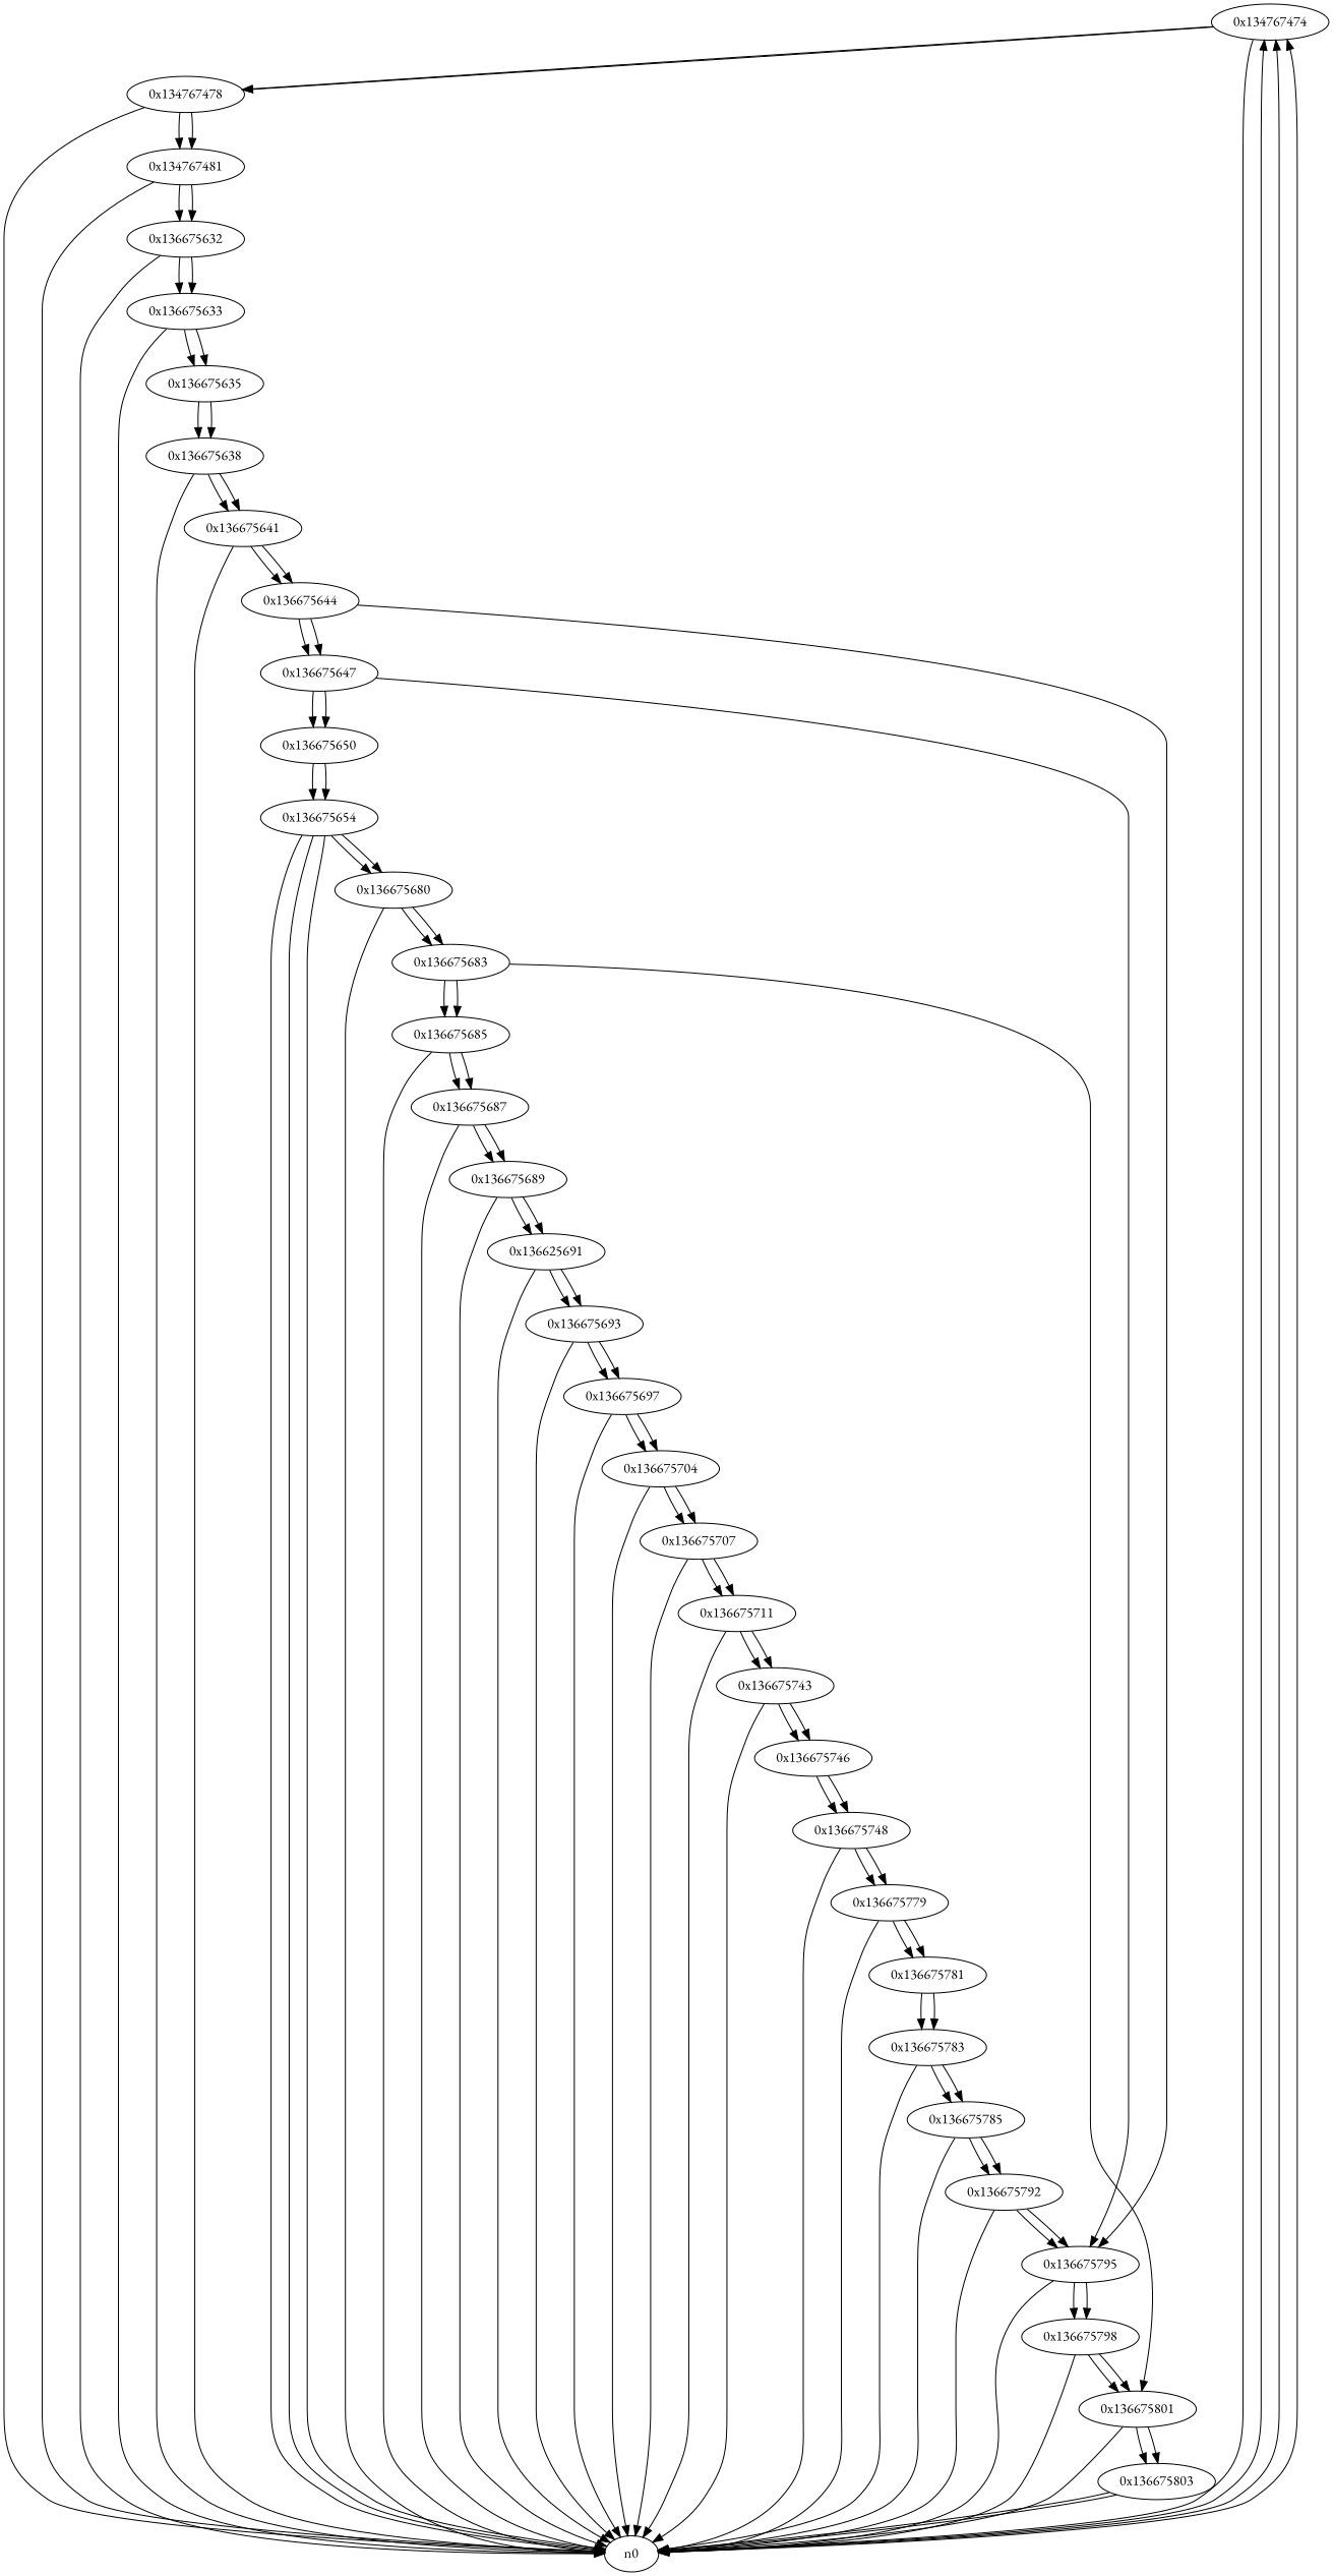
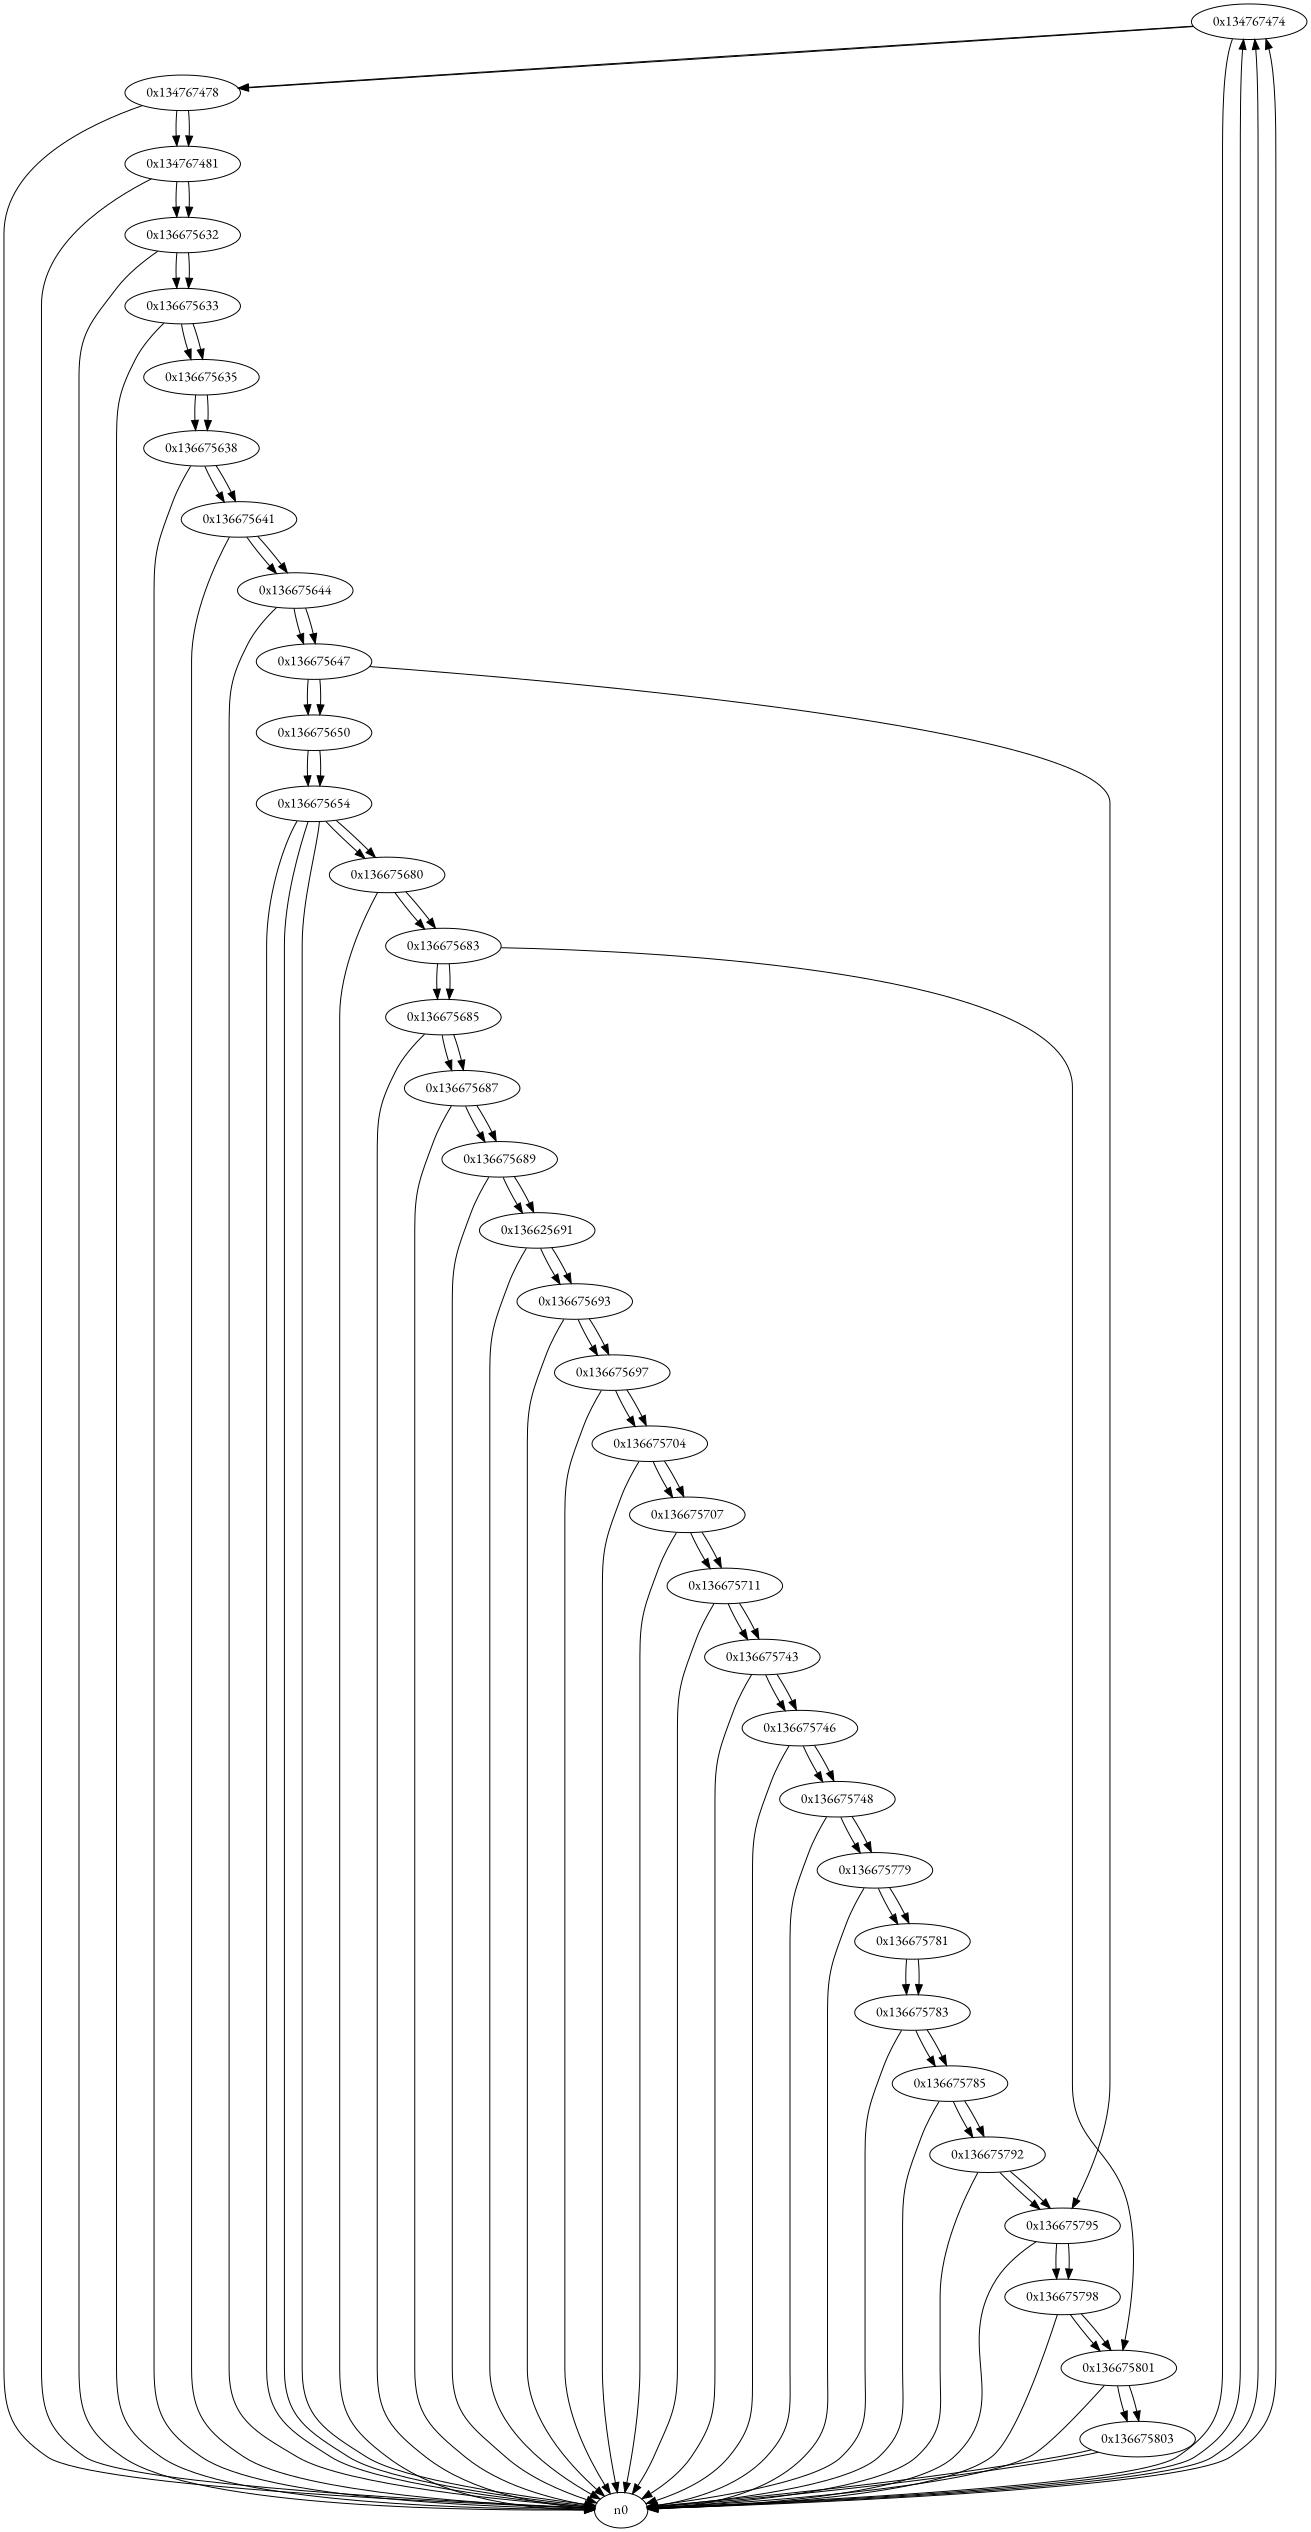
  digraph {
    fontname="EB Garamond"
    node [fontname="EB Garamond"]
    edge [fontname="EB Garamond"]
    n1 [label="0x134767474"]
    n2 [label="0x134767478"]
    n0
    n3 [label="0x134767481"]
    n4 [label="0x136675632"]
    n5 [label="0x136675633"]
    n6 [label="0x136675635"]
    n7 [label="0x136675638"]
    n8 [label="0x136675641"]
    n9 [label="0x136675644"]
    n10 [label="0x136675647"]
    n11 [label="0x136675650"]
    n32 [label="0x136675795"]
    n12 [label="0x136675654"]
    n13 [label="0x136675680"]
    n14 [label="0x136675683"]
    n15 [label="0x136675685"]
    n34 [label="0x136675801"]
    n16 [label="0x136675687"]
    n17 [label="0x136675689"]
    n18 [label="0x136625691"]
    n19 [label="0x136675693"]
    n20 [label="0x136675697"]
    n21 [label="0x136675704"]
    n22 [label="0x136675707"]
    n23 [label="0x136675711"]
    n24 [label="0x136675743"]
    n25 [label="0x136675746"]
    n26 [label="0x136675748"]
    n27 [label="0x136675779"]
    n28 [label="0x136675781"]
    n29 [label="0x136675783"]
    n30 [label="0x136675785"]
    n31 [label="0x136675792"]
    n33 [label="0x136675798"]
    n35 [label="0x136675803"]
    n1 -> n2
    n1 -> n2
    n1 -> n0
    n2 -> n0
    n2 -> n3
    n2 -> n3
    n0 -> n1
    n0 -> n1
    n0 -> n1
    n3 -> n0
    n3 -> n4
    n3 -> n4
    n4 -> n0
    n4 -> n5
    n4 -> n5
    n5 -> n0
    n5 -> n6
    n5 -> n6
    n6 -> n7
    n6 -> n7
    n7 -> n0
    n7 -> n8
    n7 -> n8
    n8 -> n0
    n8 -> n9
    n8 -> n9
-   n9 -> n32
+   n9 -> n0
    n9 -> n10
    n9 -> n10
    n10 -> n11
    n10 -> n11
    n10 -> n32
    n11 -> n12
    n11 -> n12
    n32 -> n0
    n32 -> n33
    n32 -> n33
    n12 -> n0
    n12 -> n0
    n12 -> n0
    n12 -> n13
    n12 -> n13
    n13 -> n0
    n13 -> n14
    n13 -> n14
    n14 -> n15
    n14 -> n15
    n14 -> n34
    n15 -> n0
    n15 -> n16
    n15 -> n16
    n34 -> n0
    n34 -> n35
    n34 -> n35
    n16 -> n0
    n16 -> n17
    n16 -> n17
    n17 -> n0
    n17 -> n18
    n17 -> n18
    n18 -> n0
    n18 -> n19
    n18 -> n19
    n19 -> n0
    n19 -> n20
    n19 -> n20
    n20 -> n0
    n20 -> n21
    n20 -> n21
    n21 -> n0
    n21 -> n22
    n21 -> n22
    n22 -> n0
    n22 -> n23
    n22 -> n23
    n23 -> n0
    n23 -> n24
    n23 -> n24
    n24 -> n0
    n24 -> n25
    n24 -> n25
+   n25 -> n0
    n25 -> n26
    n25 -> n26
    n26 -> n0
    n26 -> n27
    n26 -> n27
    n27 -> n0
    n27 -> n28
    n27 -> n28
    n28 -> n29
    n28 -> n29
    n29 -> n0
    n29 -> n30
    n29 -> n30
    n30 -> n0
    n30 -> n31
    n30 -> n31
    n31 -> n0
    n31 -> n32
    n31 -> n32
    n33 -> n0
    n33 -> n34
    n33 -> n34
    n35 -> n0
    n35 -> n0
  }
